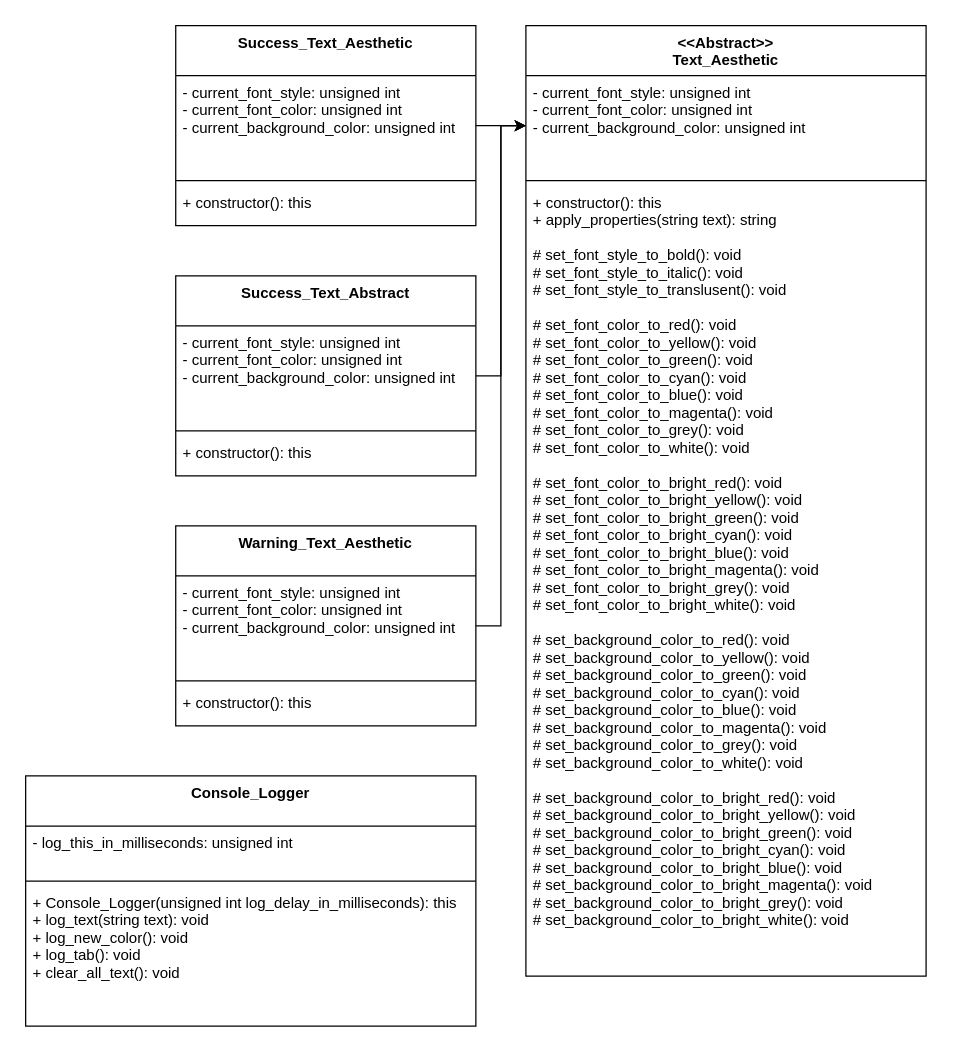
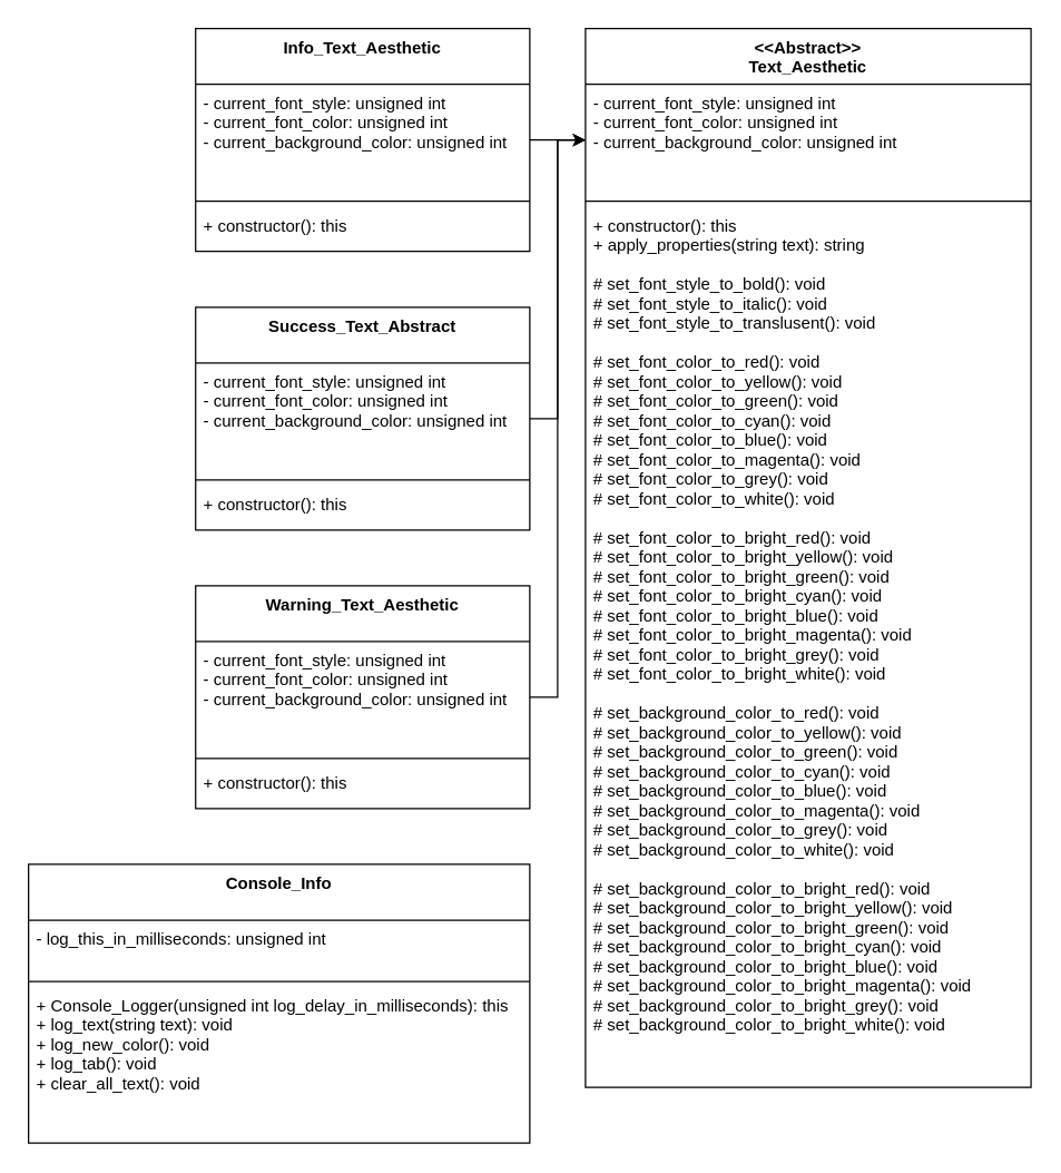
  <mxCell id="0" />
  <mxCell id="1" parent="0" />
  <mxCell id="2" value="&lt;&lt;Abstract&gt;&gt;&#10;Text_Aesthetic" style="swimlane;fontStyle=1;align=center;verticalAlign=top;childLayout=stackLayout;horizontal=1;startSize=40;horizontalStack=0;resizeParent=1;resizeParentMax=0;resizeLast=0;collapsible=1;marginBottom=0;" parent="1" vertex="1"><mxGeometry x="420" y="20" width="320" height="760" as="geometry" /></mxCell>
  <mxCell id="3" value="- current_font_style: unsigned int&#10;- current_font_color: unsigned int&#10;- current_background_color: unsigned int" style="text;strokeColor=none;fillColor=none;align=left;verticalAlign=top;spacingLeft=4;spacingRight=4;overflow=hidden;rotatable=0;points=[[0,0.5],[1,0.5]];portConstraint=eastwest;" parent="2" vertex="1"><mxGeometry y="40" width="320" height="80" as="geometry" /></mxCell>
  <mxCell id="4" value="" style="line;strokeWidth=1;fillColor=none;align=left;verticalAlign=middle;spacingTop=-1;spacingLeft=3;spacingRight=3;rotatable=0;labelPosition=right;points=[];portConstraint=eastwest;" parent="2" vertex="1"><mxGeometry y="120" width="320" height="8" as="geometry" /></mxCell>
  <mxCell id="5" value="+ constructor(): this&#10;+ apply_properties(string text): string&#10;&#10;# set_font_style_to_bold(): void&#10;# set_font_style_to_italic(): void&#10;# set_font_style_to_translusent(): void&#10;&#10;# set_font_color_to_red(): void&#10;# set_font_color_to_yellow(): void&#10;# set_font_color_to_green(): void&#10;# set_font_color_to_cyan(): void&#10;# set_font_color_to_blue(): void&#10;# set_font_color_to_magenta(): void&#10;# set_font_color_to_grey(): void&#10;# set_font_color_to_white(): void&#10;&#10;# set_font_color_to_bright_red(): void&#10;# set_font_color_to_bright_yellow(): void&#10;# set_font_color_to_bright_green(): void&#10;# set_font_color_to_bright_cyan(): void&#10;# set_font_color_to_bright_blue(): void&#10;# set_font_color_to_bright_magenta(): void&#10;# set_font_color_to_bright_grey(): void&#10;# set_font_color_to_bright_white(): void&#10;&#10;# set_background_color_to_red(): void&#10;# set_background_color_to_yellow(): void&#10;# set_background_color_to_green(): void&#10;# set_background_color_to_cyan(): void&#10;# set_background_color_to_blue(): void&#10;# set_background_color_to_magenta(): void&#10;# set_background_color_to_grey(): void&#10;# set_background_color_to_white(): void&#10;&#10;# set_background_color_to_bright_red(): void&#10;# set_background_color_to_bright_yellow(): void&#10;# set_background_color_to_bright_green(): void&#10;# set_background_color_to_bright_cyan(): void&#10;# set_background_color_to_bright_blue(): void&#10;# set_background_color_to_bright_magenta(): void&#10;# set_background_color_to_bright_grey(): void&#10;# set_background_color_to_bright_white(): void&#10;" style="text;strokeColor=none;fillColor=none;align=left;verticalAlign=top;spacingLeft=4;spacingRight=4;overflow=hidden;rotatable=0;points=[[0,0.5],[1,0.5]];portConstraint=eastwest;" parent="2" vertex="1"><mxGeometry y="128" width="320" height="632" as="geometry" /></mxCell>
- <mxCell id="6" value="Console_Logger" style="swimlane;fontStyle=1;align=center;verticalAlign=top;childLayout=stackLayout;horizontal=1;startSize=40;horizontalStack=0;resizeParent=1;resizeParentMax=0;resizeLast=0;collapsible=1;marginBottom=0;" parent="1" vertex="1"><mxGeometry x="20" y="620" width="360" height="200" as="geometry" /></mxCell>
+ <mxCell id="6" value="Console_Info" style="swimlane;fontStyle=1;align=center;verticalAlign=top;childLayout=stackLayout;horizontal=1;startSize=40;horizontalStack=0;resizeParent=1;resizeParentMax=0;resizeLast=0;collapsible=1;marginBottom=0;" parent="1" vertex="1"><mxGeometry x="20" y="620" width="360" height="200" as="geometry" /></mxCell>
  <mxCell id="7" value="- log_this_in_milliseconds: unsigned int&#10;" style="text;strokeColor=none;fillColor=none;align=left;verticalAlign=top;spacingLeft=4;spacingRight=4;overflow=hidden;rotatable=0;points=[[0,0.5],[1,0.5]];portConstraint=eastwest;" parent="6" vertex="1"><mxGeometry y="40" width="360" height="40" as="geometry" /></mxCell>
  <mxCell id="8" value="" style="line;strokeWidth=1;fillColor=none;align=left;verticalAlign=middle;spacingTop=-1;spacingLeft=3;spacingRight=3;rotatable=0;labelPosition=right;points=[];portConstraint=eastwest;" parent="6" vertex="1"><mxGeometry y="80" width="360" height="8" as="geometry" /></mxCell>
  <mxCell id="9" value="+ Console_Logger(unsigned int log_delay_in_milliseconds): this&#10;+ log_text(string text): void&#10;+ log_new_color(): void&#10;+ log_tab(): void&#10;+ clear_all_text(): void" style="text;strokeColor=none;fillColor=none;align=left;verticalAlign=top;spacingLeft=4;spacingRight=4;overflow=hidden;rotatable=0;points=[[0,0.5],[1,0.5]];portConstraint=eastwest;" parent="6" vertex="1"><mxGeometry y="88" width="360" height="112" as="geometry" /></mxCell>
  <mxCell id="10" style="edgeStyle=orthogonalEdgeStyle;rounded=0;orthogonalLoop=1;jettySize=auto;html=1;" parent="1" source="11" target="3" edge="1"><mxGeometry relative="1" as="geometry" /></mxCell>
- <mxCell id="11" value="Success_Text_Aesthetic" style="swimlane;fontStyle=1;align=center;verticalAlign=top;childLayout=stackLayout;horizontal=1;startSize=40;horizontalStack=0;resizeParent=1;resizeParentMax=0;resizeLast=0;collapsible=1;marginBottom=0;" parent="1" vertex="1"><mxGeometry x="140" y="20" width="240" height="160" as="geometry" /></mxCell>
+ <mxCell id="11" value="Info_Text_Aesthetic" style="swimlane;fontStyle=1;align=center;verticalAlign=top;childLayout=stackLayout;horizontal=1;startSize=40;horizontalStack=0;resizeParent=1;resizeParentMax=0;resizeLast=0;collapsible=1;marginBottom=0;" parent="1" vertex="1"><mxGeometry x="140" y="20" width="240" height="160" as="geometry" /></mxCell>
  <mxCell id="12" value="- current_font_style: unsigned int&#10;- current_font_color: unsigned int&#10;- current_background_color: unsigned int" style="text;strokeColor=none;fillColor=none;align=left;verticalAlign=top;spacingLeft=4;spacingRight=4;overflow=hidden;rotatable=0;points=[[0,0.5],[1,0.5]];portConstraint=eastwest;" parent="11" vertex="1"><mxGeometry y="40" width="240" height="80" as="geometry" /></mxCell>
  <mxCell id="13" value="" style="line;strokeWidth=1;fillColor=none;align=left;verticalAlign=middle;spacingTop=-1;spacingLeft=3;spacingRight=3;rotatable=0;labelPosition=right;points=[];portConstraint=eastwest;" parent="11" vertex="1"><mxGeometry y="120" width="240" height="8" as="geometry" /></mxCell>
  <mxCell id="14" value="+ constructor(): this" style="text;strokeColor=none;fillColor=none;align=left;verticalAlign=top;spacingLeft=4;spacingRight=4;overflow=hidden;rotatable=0;points=[[0,0.5],[1,0.5]];portConstraint=eastwest;" parent="11" vertex="1"><mxGeometry y="128" width="240" height="32" as="geometry" /></mxCell>
  <mxCell id="15" style="edgeStyle=orthogonalEdgeStyle;rounded=0;orthogonalLoop=1;jettySize=auto;html=1;entryX=0;entryY=0.5;entryDx=0;entryDy=0;exitX=1;exitY=0.5;exitDx=0;exitDy=0;" parent="1" source="17" target="3" edge="1"><mxGeometry relative="1" as="geometry"><Array as="points"><mxPoint x="400" y="500" /><mxPoint x="400" y="100" /></Array></mxGeometry></mxCell>
  <mxCell id="16" value="Warning_Text_Aesthetic" style="swimlane;fontStyle=1;align=center;verticalAlign=top;childLayout=stackLayout;horizontal=1;startSize=40;horizontalStack=0;resizeParent=1;resizeParentMax=0;resizeLast=0;collapsible=1;marginBottom=0;" parent="1" vertex="1"><mxGeometry x="140" y="420" width="240" height="160" as="geometry" /></mxCell>
  <mxCell id="17" value="- current_font_style: unsigned int&#10;- current_font_color: unsigned int&#10;- current_background_color: unsigned int" style="text;strokeColor=none;fillColor=none;align=left;verticalAlign=top;spacingLeft=4;spacingRight=4;overflow=hidden;rotatable=0;points=[[0,0.5],[1,0.5]];portConstraint=eastwest;" parent="16" vertex="1"><mxGeometry y="40" width="240" height="80" as="geometry" /></mxCell>
  <mxCell id="18" value="" style="line;strokeWidth=1;fillColor=none;align=left;verticalAlign=middle;spacingTop=-1;spacingLeft=3;spacingRight=3;rotatable=0;labelPosition=right;points=[];portConstraint=eastwest;" parent="16" vertex="1"><mxGeometry y="120" width="240" height="8" as="geometry" /></mxCell>
  <mxCell id="19" value="+ constructor(): this" style="text;strokeColor=none;fillColor=none;align=left;verticalAlign=top;spacingLeft=4;spacingRight=4;overflow=hidden;rotatable=0;points=[[0,0.5],[1,0.5]];portConstraint=eastwest;" parent="16" vertex="1"><mxGeometry y="128" width="240" height="32" as="geometry" /></mxCell>
  <mxCell id="20" value="Success_Text_Abstract" style="swimlane;fontStyle=1;align=center;verticalAlign=top;childLayout=stackLayout;horizontal=1;startSize=40;horizontalStack=0;resizeParent=1;resizeParentMax=0;resizeLast=0;collapsible=1;marginBottom=0;" parent="1" vertex="1"><mxGeometry x="140" y="220" width="240" height="160" as="geometry" /></mxCell>
  <mxCell id="21" value="- current_font_style: unsigned int&#10;- current_font_color: unsigned int&#10;- current_background_color: unsigned int" style="text;strokeColor=none;fillColor=none;align=left;verticalAlign=top;spacingLeft=4;spacingRight=4;overflow=hidden;rotatable=0;points=[[0,0.5],[1,0.5]];portConstraint=eastwest;" parent="20" vertex="1"><mxGeometry y="40" width="240" height="80" as="geometry" /></mxCell>
  <mxCell id="22" value="" style="line;strokeWidth=1;fillColor=none;align=left;verticalAlign=middle;spacingTop=-1;spacingLeft=3;spacingRight=3;rotatable=0;labelPosition=right;points=[];portConstraint=eastwest;" parent="20" vertex="1"><mxGeometry y="120" width="240" height="8" as="geometry" /></mxCell>
  <mxCell id="23" value="+ constructor(): this" style="text;strokeColor=none;fillColor=none;align=left;verticalAlign=top;spacingLeft=4;spacingRight=4;overflow=hidden;rotatable=0;points=[[0,0.5],[1,0.5]];portConstraint=eastwest;" parent="20" vertex="1"><mxGeometry y="128" width="240" height="32" as="geometry" /></mxCell>
  <mxCell id="24" style="edgeStyle=orthogonalEdgeStyle;rounded=0;orthogonalLoop=1;jettySize=auto;html=1;entryX=0;entryY=0.5;entryDx=0;entryDy=0;" parent="1" source="21" target="3" edge="1"><mxGeometry relative="1" as="geometry" /></mxCell>
